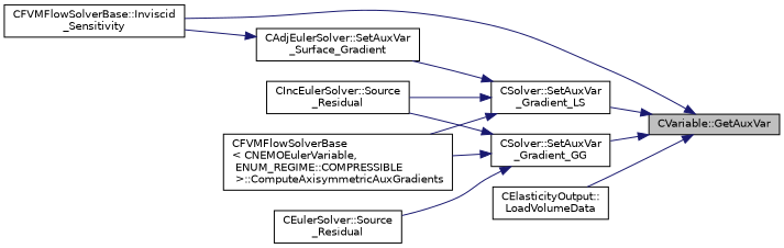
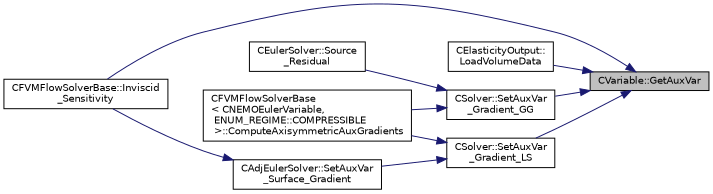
  digraph {
    rankdir=RL
    node [color=black fillcolor=white fontname=Helvetica fontsize=10 shape=record style=filled]
    edge [color=midnightblue dir=back fontname=Helvetica fontsize=10 labelfontname=Helvetica labelfontsize=10 style=solid]
    n1 [fillcolor=grey75 fontcolor=black height=0.2 label="CVariable::GetAuxVar" width=0.4]
    n2 [height=0.2 label="CFVMFlowSolverBase::Inviscid\l_Sensitivity" width=0.4]
    n3 [height=0.2 label="CElasticityOutput::\lLoadVolumeData" width=0.4]
    n4 [height=0.2 label="CSolver::SetAuxVar\l_Gradient_GG" width=0.4]
    n5 [height=0.2 label="CSolver::SetAuxVar\l_Gradient_LS" width=0.4]
    n6 [height=0.2 label="CFVMFlowSolverBase\l\< CNEMOEulerVariable,\l ENUM_REGIME::COMPRESSIBLE\l \>::ComputeAxisymmetricAuxGradients" width=0.4]
-   n7 [height=0.2 label="CIncEulerSolver::Source\l_Residual" width=0.4]
    n8 [height=0.2 label="CEulerSolver::Source\l_Residual" width=0.4]
    n9 [height=0.2 label="CAdjEulerSolver::SetAuxVar\l_Surface_Gradient" width=0.4]
    n1 -> n2
    n1 -> n3
    n1 -> n4
    n1 -> n5
    n4 -> n6
-   n4 -> n7
    n4 -> n8
    n5 -> n6
-   n5 -> n7
    n5 -> n9
    n9 -> n2
  }
